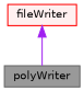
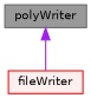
  digraph {
    node [fontname=Helvetica fontsize=10 shape=box style=filled]
    n1 [color=gray40 fillcolor=grey60 fontcolor=black height=0.2 label=polyWriter width=0.4]
    n2 [color=red fillcolor="#FFF0F0" height=0.2 label=fileWriter width=0.4]
-   n2 -> n1 [color=purple dir=back fontname=Helvetica fontsize=10 labelfontname=Helvetica labelfontsize=10 style=solid]
+   n1 -> n2 [color=purple dir=back fontname=Helvetica fontsize=10 labelfontname=Helvetica labelfontsize=10 style=solid]
  }
